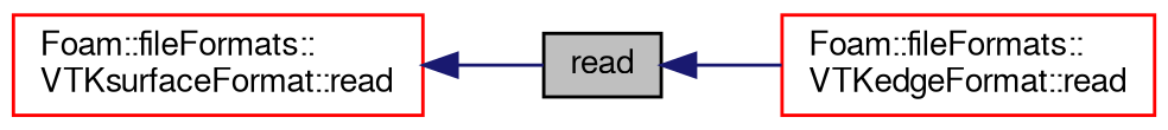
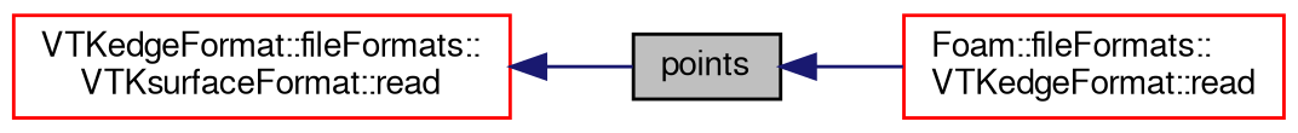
  digraph {
    rankdir=LR
    node [color=red fontname=FreeSans fontsize=10 shape=record]
    edge [color=midnightblue dir=back fontname=FreeSans fontsize=10 labelfontname=FreeSans labelfontsize=10 style=solid]
-   n1 [color=black fillcolor=grey75 fontcolor=black height=0.2 label=read style=filled width=0.4]
+   n1 [color=black fillcolor=grey75 fontcolor=black height=0.2 label=points style=filled width=0.4]
    n2 [height=0.2 label="Foam::fileFormats::\lVTKedgeFormat::read" width=0.4]
-   n3 [height=0.2 label="Foam::fileFormats::\lVTKsurfaceFormat::read" width=0.4]
+   n3 [height=0.2 label="VTKedgeFormat::fileFormats::\lVTKsurfaceFormat::read" width=0.4]
    n1 -> n2
    n3 -> n1
  }
